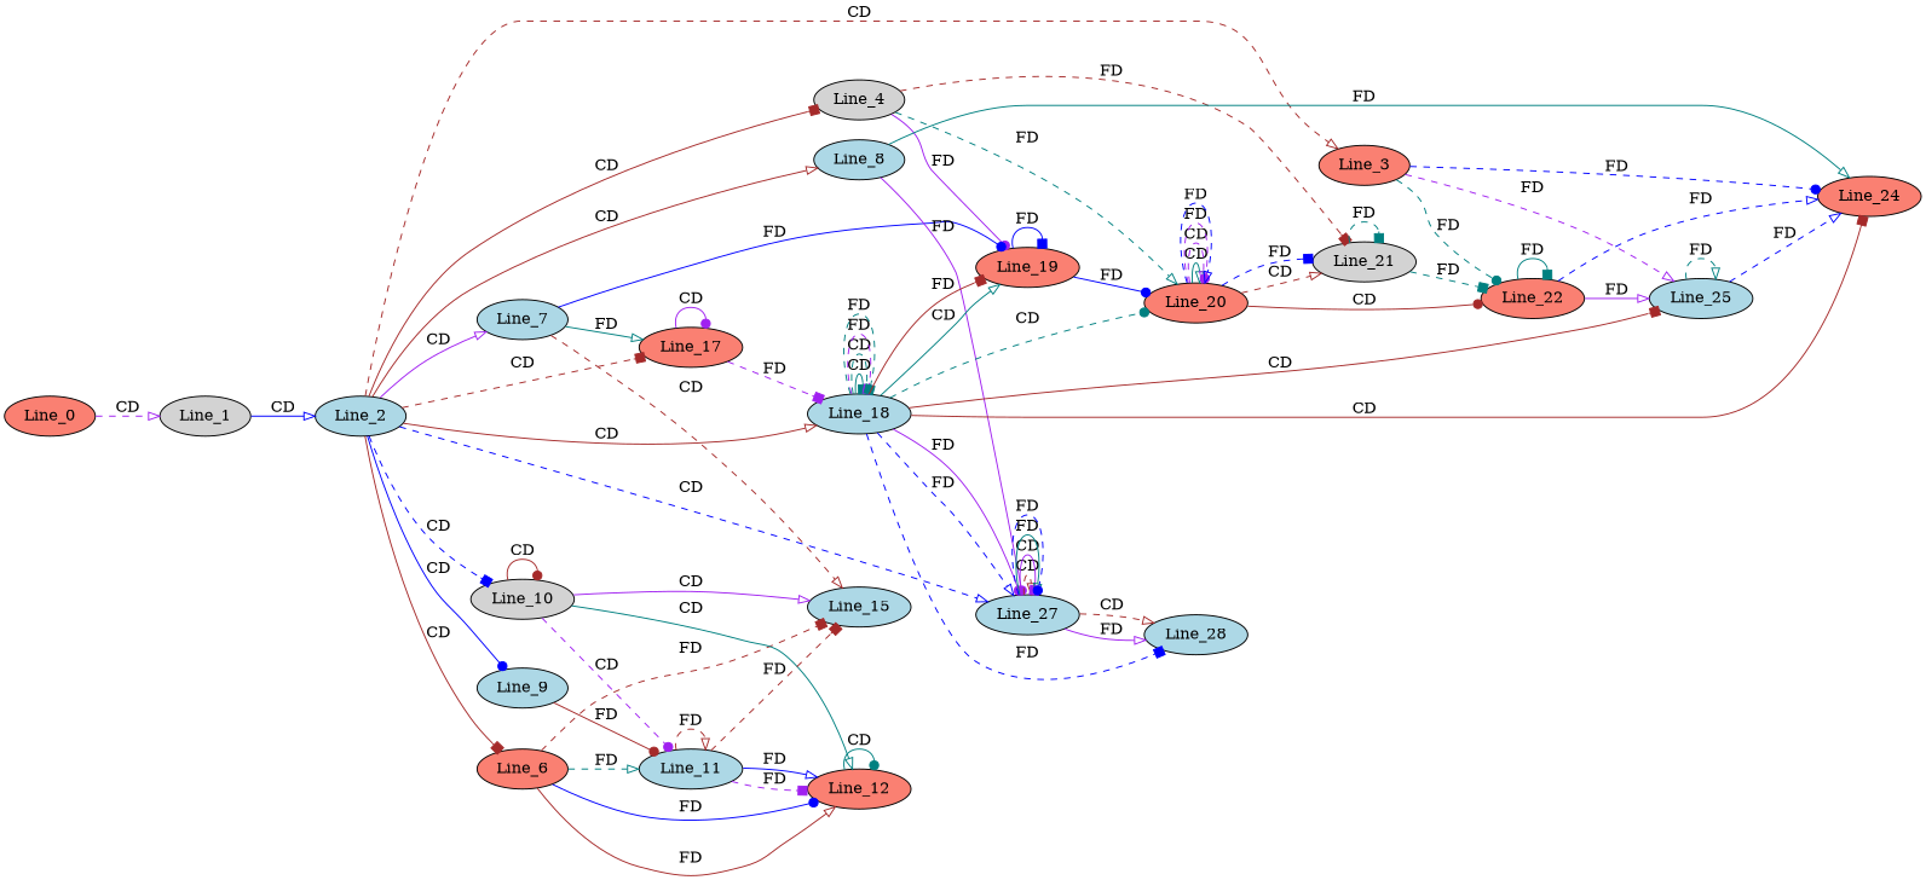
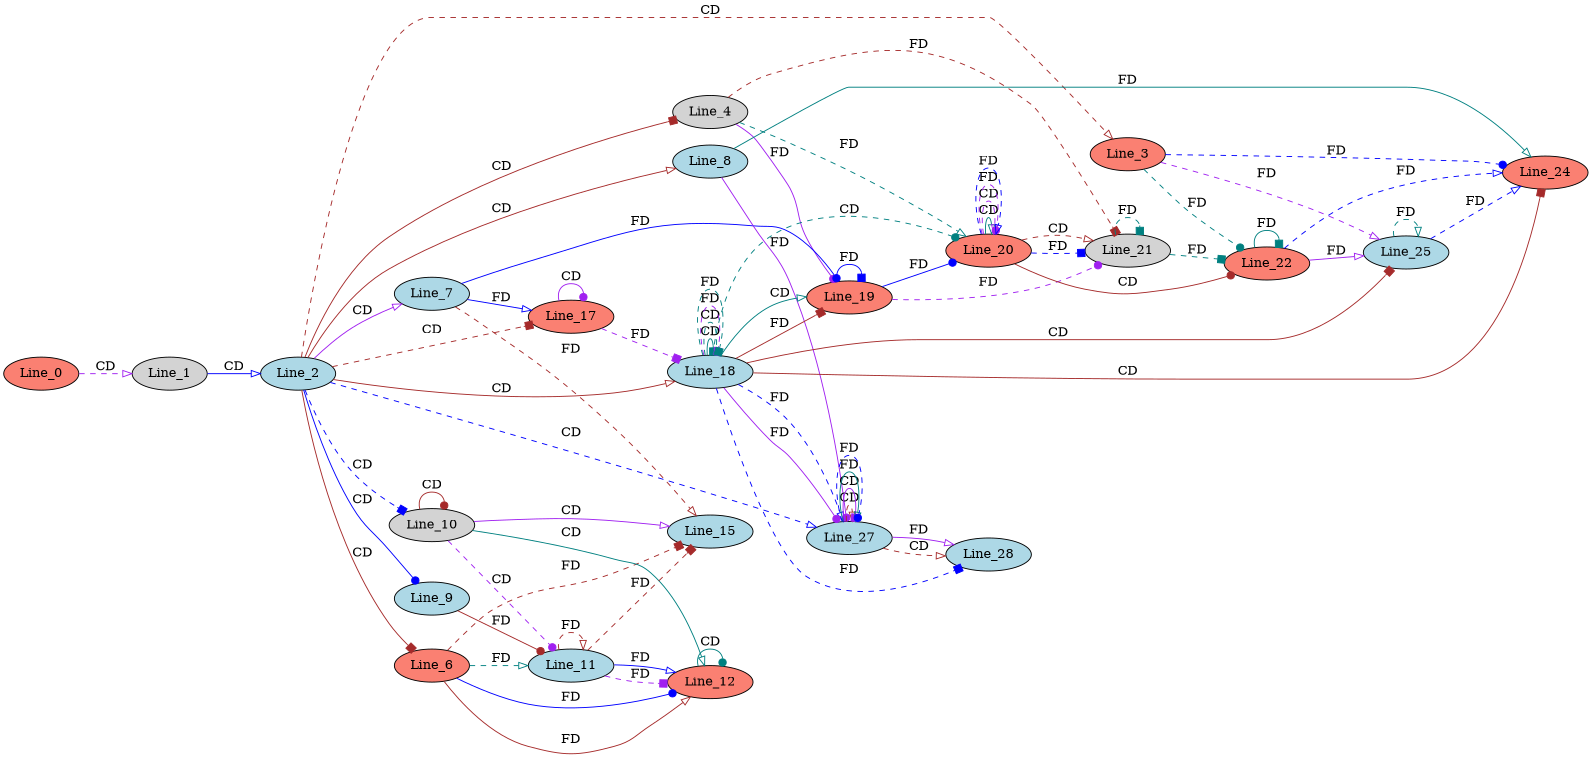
  digraph {
    rankdir=LR
    node [fillcolor=lightblue style=filled]
    edge [arrowhead=onormal color=brown style=dashed]
    Line_0 [fillcolor=salmon]
    Line_1 [fillcolor=lightgrey]
    Line_2
    Line_3 [fillcolor=salmon]
    Line_4 [fillcolor=lightgrey]
    Line_6 [fillcolor=salmon]
    Line_7
    Line_8
    Line_9
    Line_10 [fillcolor=lightgrey]
    Line_17 [fillcolor=salmon]
    Line_18
    Line_27
    Line_22 [fillcolor=salmon]
    Line_24 [fillcolor=salmon]
    Line_25
    Line_19 [fillcolor=salmon]
    Line_20 [fillcolor=salmon]
    Line_21 [fillcolor=lightgrey]
    Line_11
    Line_12 [fillcolor=salmon]
    Line_15
    Line_28
    Line_0 -> Line_1 [color=purple label=CD]
    Line_1 -> Line_2 [color=blue label=CD style=solid]
    Line_2 -> Line_3 [label=CD]
    Line_2 -> Line_4 [arrowhead=box label=CD style=solid]
    Line_2 -> Line_6 [arrowhead=box label=CD style=solid]
    Line_2 -> Line_7 [color=purple label=CD style=solid]
    Line_2 -> Line_8 [label=CD style=solid]
    Line_2 -> Line_9 [arrowhead=dot color=blue label=CD style=solid]
    Line_2 -> Line_10 [arrowhead=box color=blue label=CD]
    Line_2 -> Line_17 [arrowhead=box label=CD]
    Line_2 -> Line_18 [label=CD style=solid]
    Line_2 -> Line_27 [color=blue label=CD]
    Line_3 -> Line_22 [arrowhead=dot color=teal label=FD]
    Line_3 -> Line_24 [arrowhead=dot color=blue label=FD]
    Line_3 -> Line_25 [color=purple label=FD]
    Line_4 -> Line_19 [arrowhead=dot color=purple label=FD style=solid]
    Line_4 -> Line_20 [color=teal label=FD]
    Line_4 -> Line_21 [arrowhead=box label=FD]
    Line_6 -> Line_11 [color=teal label=FD]
    Line_6 -> Line_12 [label=FD style=solid]
    Line_6 -> Line_12 [arrowhead=dot color=blue label=FD style=solid]
    Line_6 -> Line_15 [arrowhead=box label=FD]
-   Line_7 -> Line_17 [color=teal label=FD style=solid]
+   Line_7 -> Line_17 [color=blue label=FD style=solid]
    Line_7 -> Line_19 [arrowhead=dot color=blue label=FD style=solid]
-   Line_7 -> Line_15 [label=CD]
+   Line_7 -> Line_15 [label=FD]
    Line_8 -> Line_27 [arrowhead=dot color=purple label=FD style=solid]
    Line_8 -> Line_24 [color=teal label=FD style=solid]
    Line_9 -> Line_11 [arrowhead=dot label=FD style=solid]
    Line_10 -> Line_10 [arrowhead=dot label=CD style=solid]
    Line_10 -> Line_11 [arrowhead=dot color=purple label=CD]
    Line_10 -> Line_12 [color=teal label=CD style=solid]
    Line_10 -> Line_15 [color=purple label=CD style=solid]
    Line_17 -> Line_17 [arrowhead=dot color=purple label=CD style=solid]
    Line_17 -> Line_18 [arrowhead=box color=purple label=FD]
    Line_18 -> Line_18 [arrowhead=box color=teal label=CD style=solid]
    Line_18 -> Line_18 [arrowhead=dot color=teal label=CD]
    Line_18 -> Line_18 [arrowhead=box color=purple label=FD]
    Line_18 -> Line_18 [arrowhead=box color=teal label=FD]
    Line_18 -> Line_27 [color=blue label=FD]
    Line_18 -> Line_27 [arrowhead=dot color=purple label=FD style=solid]
    Line_18 -> Line_24 [arrowhead=box label=CD style=solid]
    Line_18 -> Line_25 [arrowhead=box label=CD style=solid]
    Line_18 -> Line_19 [color=teal label=CD style=solid]
    Line_18 -> Line_19 [arrowhead=box label=FD style=solid]
    Line_18 -> Line_20 [arrowhead=dot color=teal label=CD]
    Line_18 -> Line_28 [arrowhead=box color=blue label=FD]
    Line_27 -> Line_27 [label=CD]
    Line_27 -> Line_27 [arrowhead=box color=purple label=CD style=solid]
    Line_27 -> Line_27 [color=teal label=FD style=solid]
    Line_27 -> Line_27 [arrowhead=dot color=blue label=FD]
    Line_27 -> Line_28 [label=CD]
    Line_27 -> Line_28 [color=purple label=FD style=solid]
    Line_22 -> Line_22 [arrowhead=box color=teal label=FD style=solid]
    Line_22 -> Line_24 [color=blue label=FD]
    Line_22 -> Line_25 [color=purple label=FD style=solid]
    Line_25 -> Line_24 [color=blue label=FD]
    Line_25 -> Line_25 [color=teal label=FD]
    Line_19 -> Line_19 [arrowhead=box color=blue label=FD style=solid]
    Line_19 -> Line_20 [arrowhead=dot color=blue label=FD style=solid]
+   Line_19 -> Line_21 [arrowhead=dot color=purple label=FD]
    Line_20 -> Line_22 [arrowhead=dot label=CD style=solid]
    Line_20 -> Line_20 [color=teal label=CD style=solid]
    Line_20 -> Line_20 [color=purple label=CD]
    Line_20 -> Line_20 [arrowhead=dot color=purple label=FD]
    Line_20 -> Line_20 [color=blue label=FD]
    Line_20 -> Line_21 [label=CD]
    Line_20 -> Line_21 [arrowhead=box color=blue label=FD]
    Line_21 -> Line_22 [arrowhead=box color=teal label=FD]
    Line_21 -> Line_21 [arrowhead=box color=teal label=FD]
    Line_11 -> Line_11 [label=FD]
    Line_11 -> Line_12 [arrowhead=box color=purple label=FD]
    Line_11 -> Line_12 [color=blue label=FD style=solid]
    Line_11 -> Line_15 [arrowhead=box label=FD]
    Line_12 -> Line_12 [arrowhead=dot color=teal label=CD style=solid]
  }
